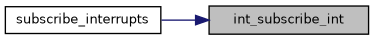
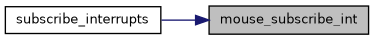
  digraph {
    rankdir=RL
    node [color=black fontname=Helvetica fontsize=10 shape=record style=filled]
-   n1 [fillcolor=grey75 fontcolor=black height=0.2 label=int_subscribe_int width=0.4]
+   n1 [fillcolor=grey75 fontcolor=black height=0.2 label=mouse_subscribe_int width=0.4]
    n2 [fillcolor=white height=0.2 label=subscribe_interrupts width=0.4]
    n1 -> n2 [color=midnightblue dir=back fontname=Helvetica fontsize=10 labelfontname=Helvetica labelfontsize=10 style=solid]
  }
